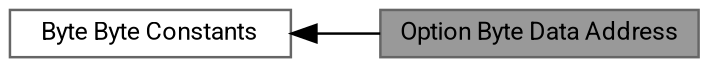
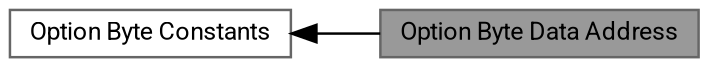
  digraph {
    rankdir=LR
    fontname=Roboto
    node [fontname=Roboto fontsize=10 shape=box style=filled]
    n1 [color=gray40 fillcolor=grey60 fontcolor=black height=0.2 label="Option Byte Data Address" width=0.4]
-   n2 [color=grey40 fillcolor=white height=0.2 label="Byte Byte Constants" width=0.4]
+   n2 [color=grey40 fillcolor=white height=0.2 label="Option Byte Constants" width=0.4]
    n2 -> n1 [dir=back fontname=Roboto fontsize=10 labelfontname=Helvetica labelfontsize=10 shape=plaintext style=solid]
  }
